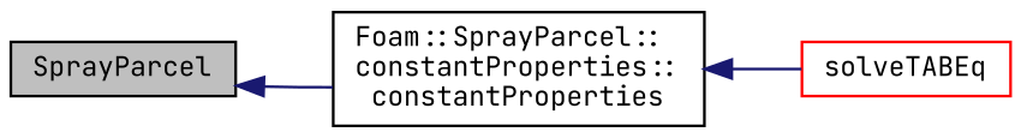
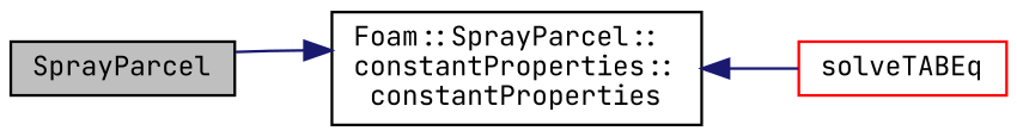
  digraph {
    fontname="JetBrains Mono"
    rankdir=LR
    node [color=black fontname="JetBrains Mono" fontsize=10 shape=record]
    edge [color=midnightblue dir=back fontname="JetBrains Mono" fontsize=10 labelfontname=Helvetica labelfontsize=10 style=solid]
    n1 [fillcolor=grey75 fontcolor=black height=0.2 label=SprayParcel style=filled width=0.4]
    n2 [height=0.2 label="Foam::SprayParcel::\lconstantProperties::\lconstantProperties" width=0.4]
    n3 [color=red height=0.2 label=solveTABEq width=0.4]
-   n1 -> n2
+   n2 -> n1
    n2 -> n3
  }
